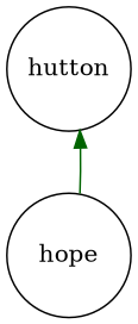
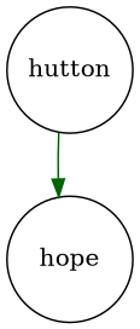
  digraph {
    node [fillcolor=white fixedsize=true shape=circle style=filled]
    hutton [height=1 width=1]
    hope [height=1 width=1]
-   hope -> hutton [arrowhead=normal color=darkgreen penwidth=1]
+   hutton -> hope [arrowhead=normal color=darkgreen penwidth=1]
  }
